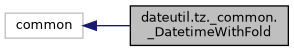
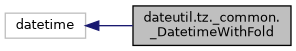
  digraph {
    rankdir=LR
    node [fontname=Helvetica fontsize=10 shape=record style=filled]
    n1 [color=black fillcolor=grey75 fontcolor=black height=0.2 label="dateutil.tz._common.\l_DatetimeWithFold" width=0.4]
-   n2 [color=grey75 fillcolor=white height=0.2 label=common width=0.4]
+   n2 [color=grey75 fillcolor=white height=0.2 label=datetime width=0.4]
    n2 -> n1 [color=midnightblue dir=back fontname=Helvetica fontsize=10 labelfontname=Helvetica labelfontsize=10 style=solid]
  }
